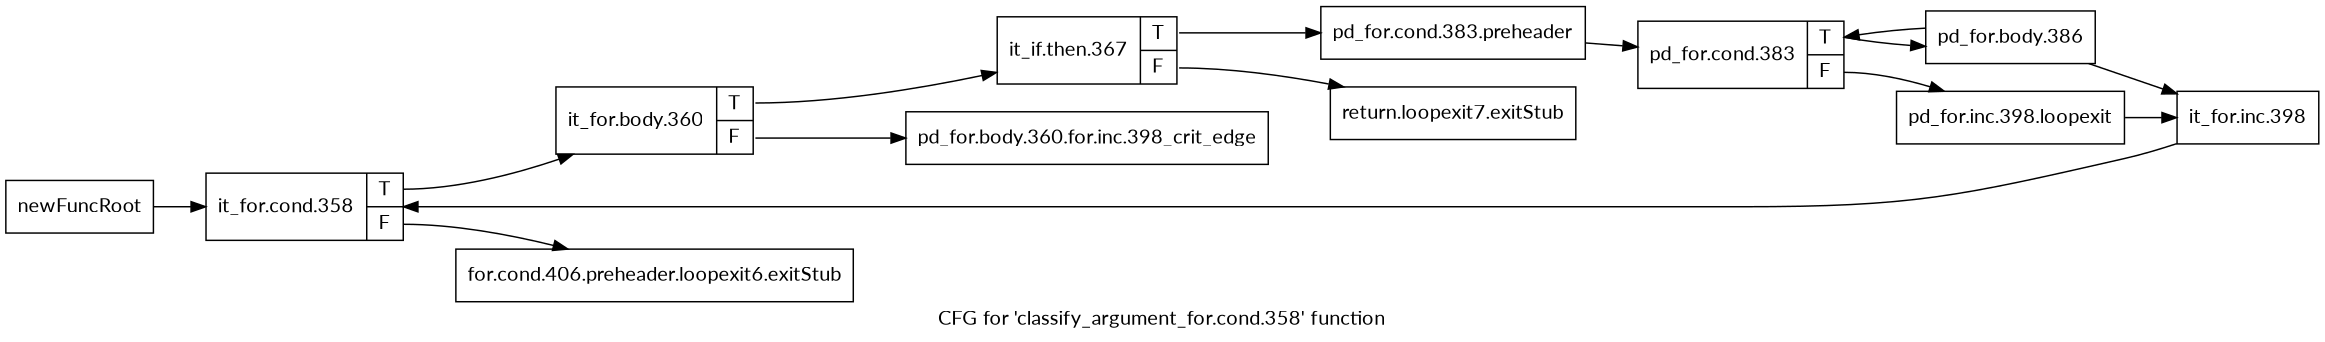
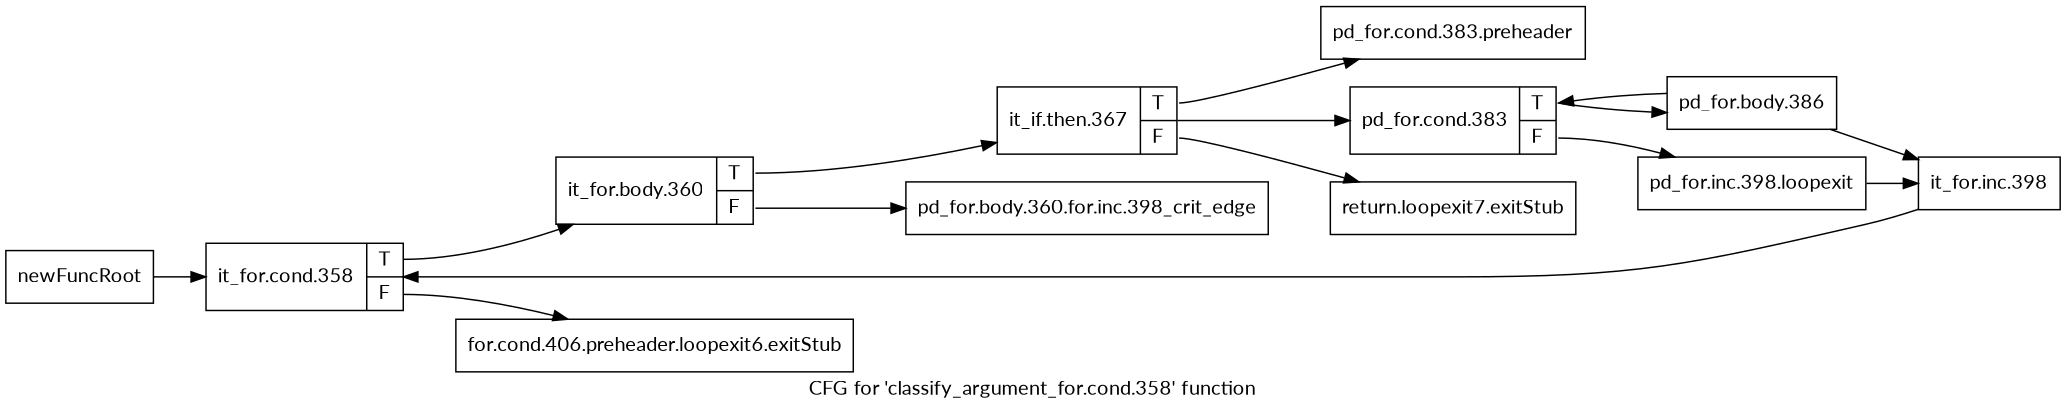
  digraph {
    fontname=Lato
    label="CFG for 'classify_argument_for.cond.358' function"
    rankdir=LR
    node [fontname=Lato shape=record]
    edge [fontname=Lato]
    n1 [label="{newFuncRoot}"]
    n2 [label="{it_for.cond.358|{<s0>T|<s1>F}}"]
    n3 [label="{for.cond.406.preheader.loopexit6.exitStub}"]
    n4 [label="{it_for.body.360|{<s0>T|<s1>F}}"]
    n5 [label="{it_if.then.367|{<s0>T|<s1>F}}"]
    n6 [label="{pd_for.body.360.for.inc.398_crit_edge}"]
    n7 [label="{return.loopexit7.exitStub}"]
    n8 [label="{pd_for.cond.383.preheader}"]
    n9 [label="{pd_for.cond.383|{<s0>T|<s1>F}}"]
    n10 [label="{it_for.inc.398}"]
    n11 [label="{pd_for.body.386}"]
    n12 [label="{pd_for.inc.398.loopexit}"]
    n1 -> n2
    n2 -> n3 [tailport=s1]
    n2 -> n4 [tailport=s0]
    n4 -> n5 [tailport=s0]
    n4 -> n6 [tailport=s1]
    n5 -> n7 [tailport=s1]
    n5 -> n8 [tailport=s0]
-   n8 -> n9
+   n5 -> n9
    n9 -> n11 [tailport=s0]
    n9 -> n12 [tailport=s1]
    n10 -> n2
    n11 -> n9
    n11 -> n10
    n12 -> n10
  }
